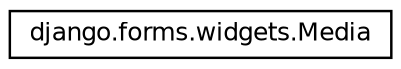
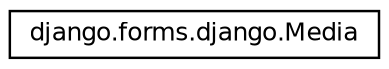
  digraph {
    rankdir=LR
-   n1 [color=black fillcolor=white fontname=Helvetica fontsize=10 height=0.2 label="django.forms.widgets.Media" shape=record style=filled width=0.4]
+   n1 [color=black fillcolor=white fontname=Helvetica fontsize=10 height=0.2 label="django.forms.django.Media" shape=record style=filled width=0.4]
  }
